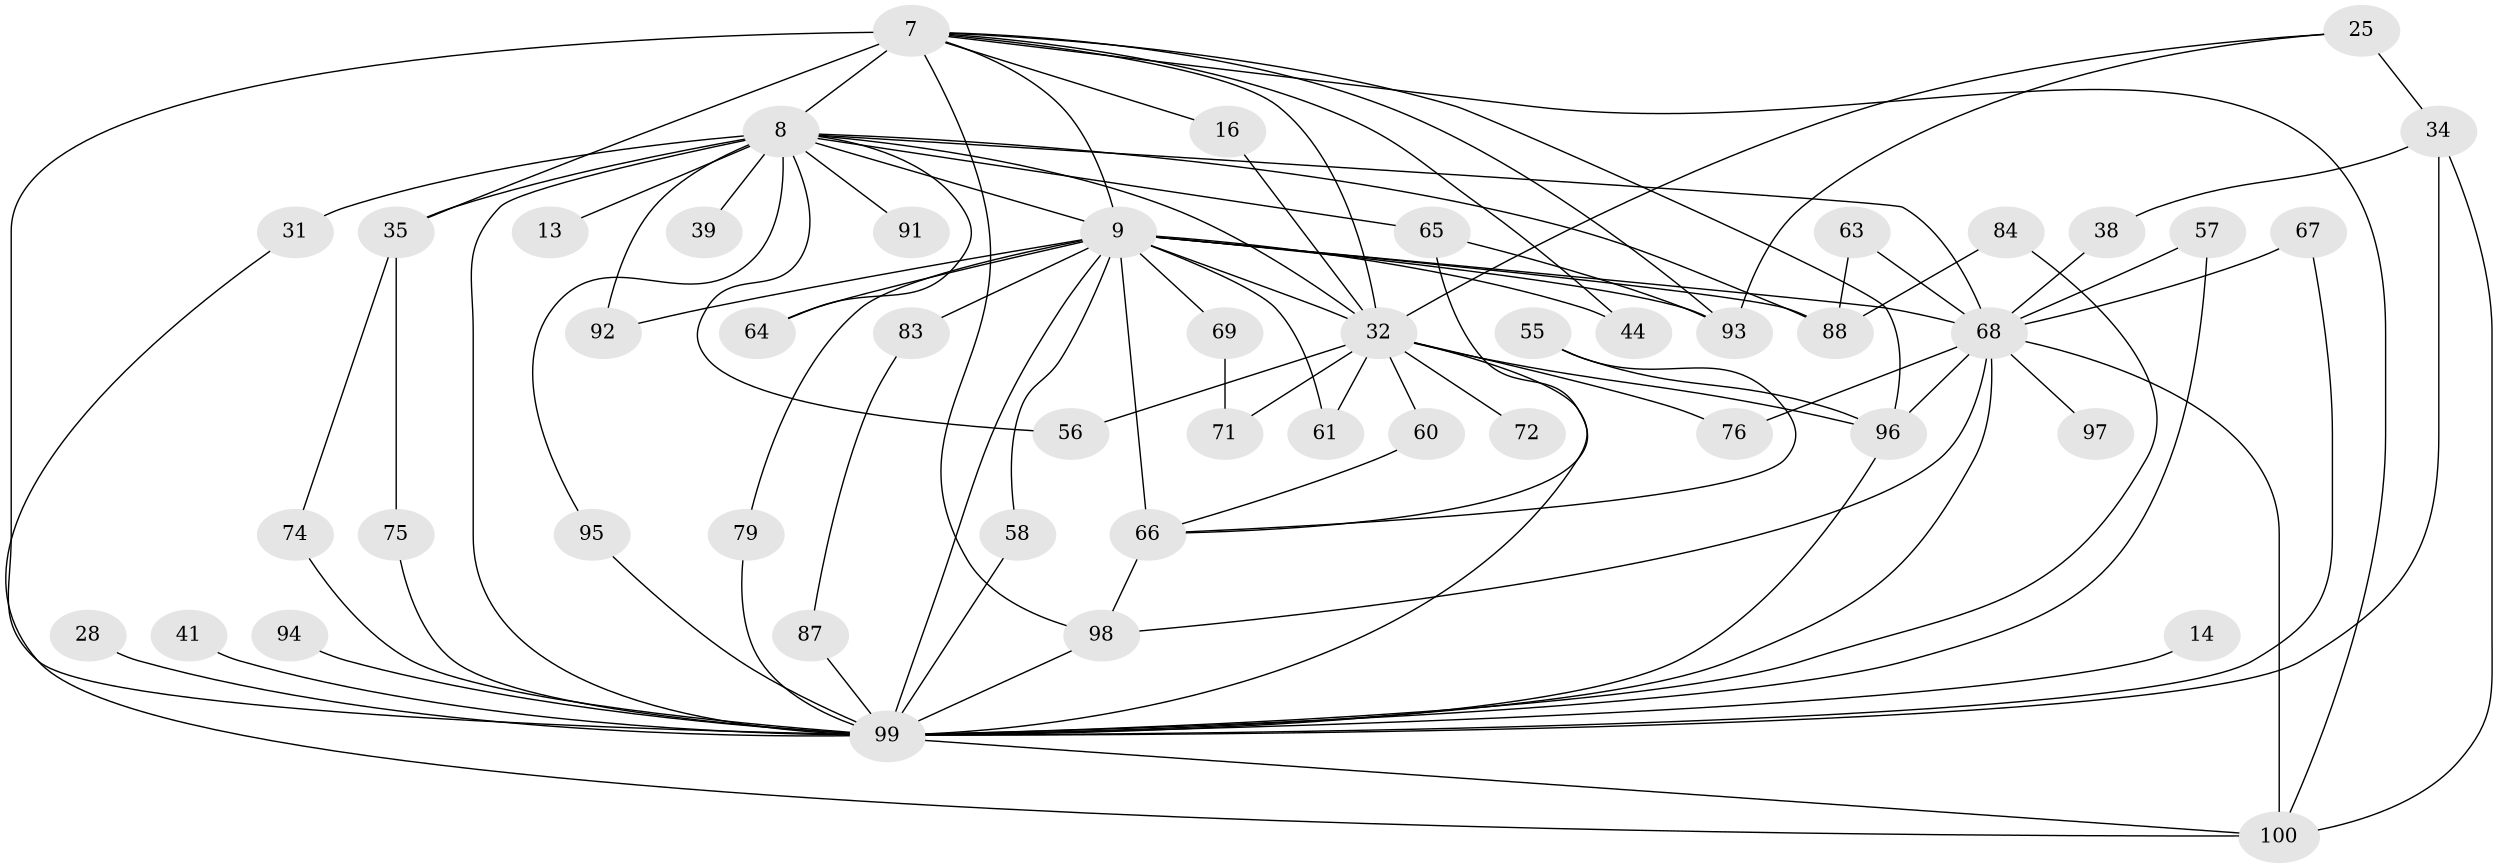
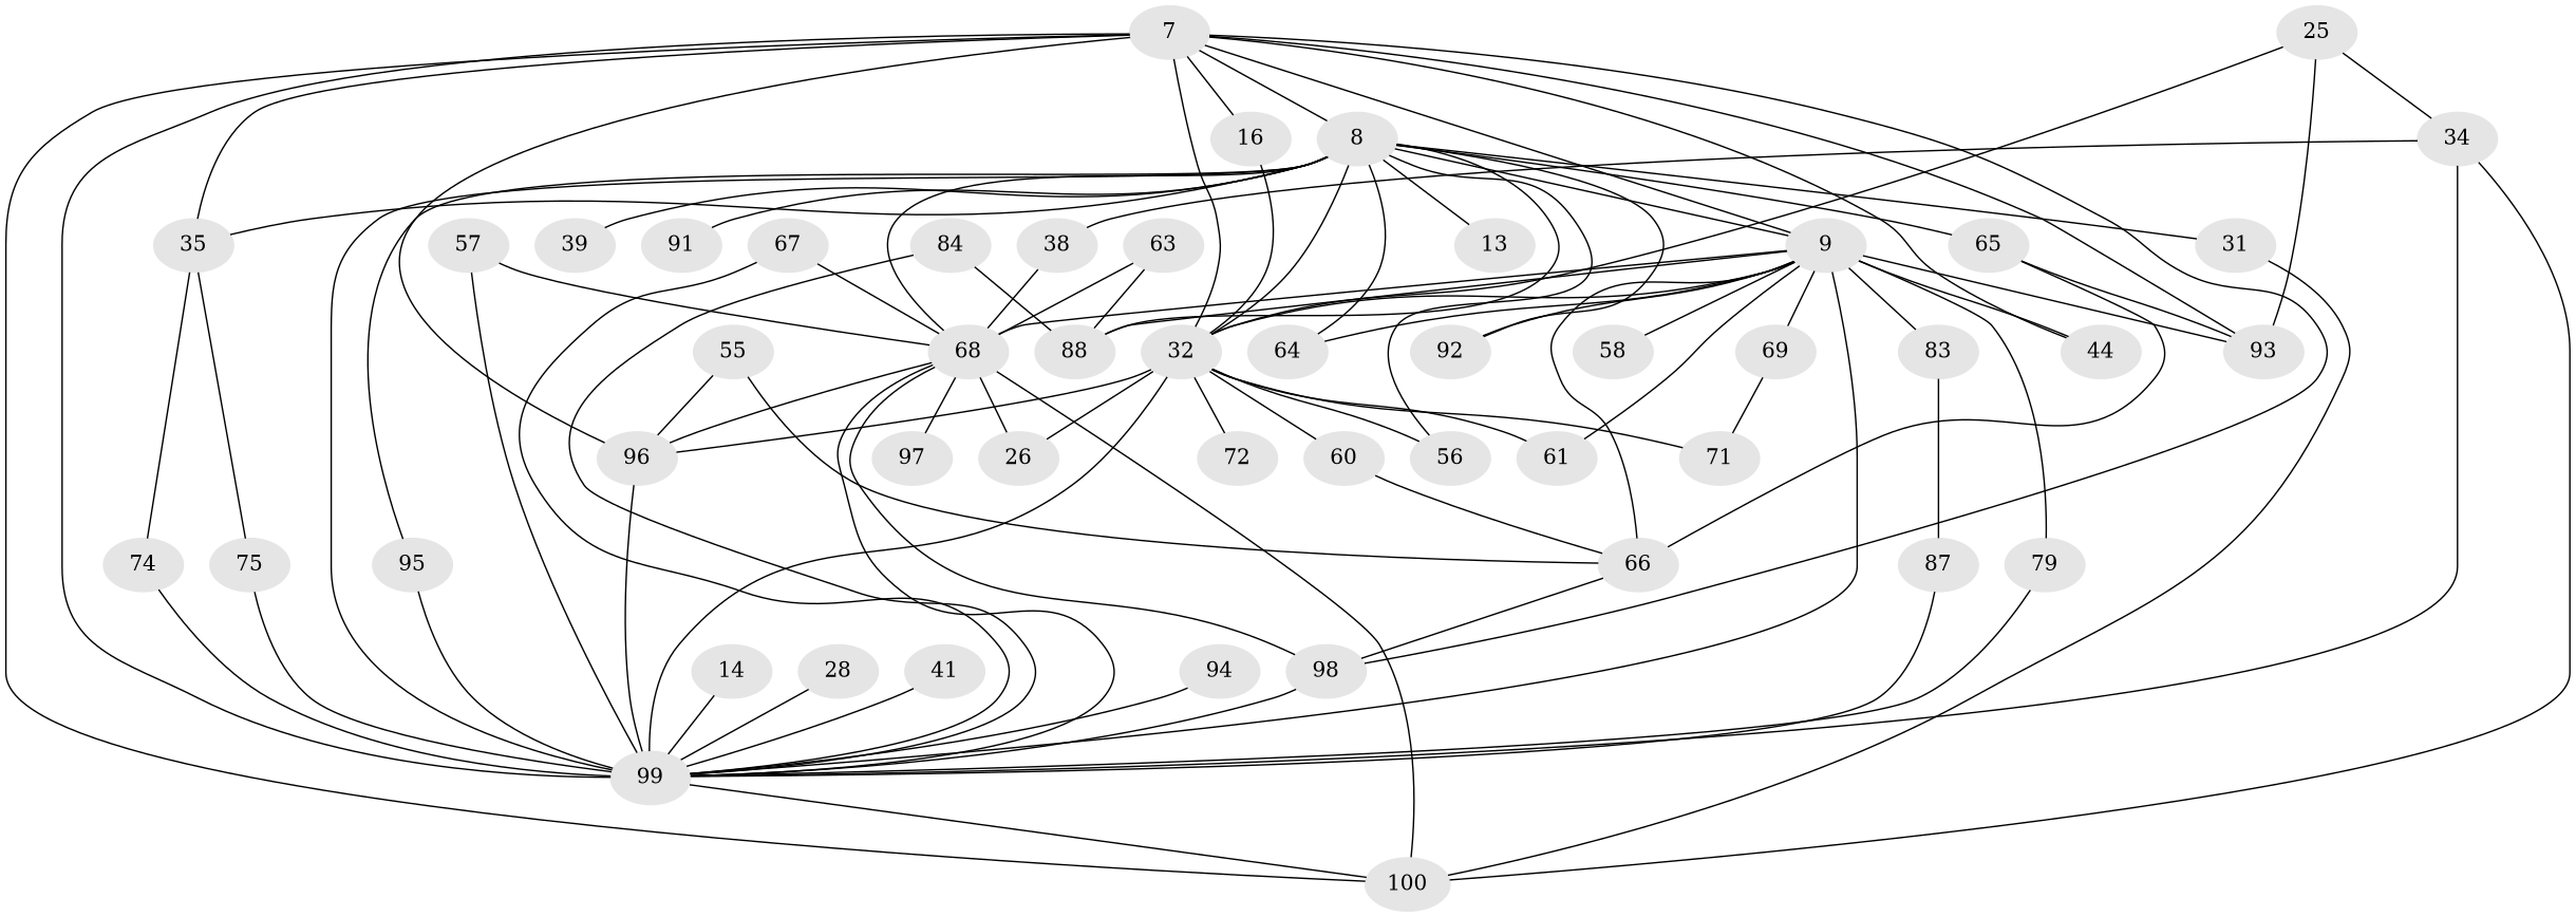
  graph {
    node [color=gray90 style=filled]
    7 [super="+1"]
    8 [super="+4"]
    9 [super="+2"]
    16
    32 [super="+6"]
    35 [super="+12+19"]
    44
    93 [super="+81+64"]
    96 [super="+90+45"]
    98 [super="+80"]
    99 [super="+29+85+86"]
    100 [super="+89+82"]
    13
    31 [super="+26"]
    39
    56
    n17 [label=64]
    65 [super="+53"]
    68 [super="+18+48+47+36"]
    88 [super="+17"]
    91
    92
    95
    58
    61 [super="+22"]
    66 [super="+11"]
    69 [super="+40"]
    79
    83
    60
    71
    72
-   76 [super="+70"]
+   76 [super="+70" label=26]
    74
    75
    97
    87
    14
    25
    34 [super="+15"]
    38
    28
    41
    55
    57
    63
    67
    84
    94
    7 -- 8 [weight=4]
    7 -- 9 [weight=4]
    7 -- 16
    7 -- 32 [weight=2]
    7 -- 35 [weight=2]
    7 -- 44
    7 -- 93
    7 -- 96
    7 -- 98
    7 -- 99 [weight=7]
    7 -- 100 [weight=2]
    8 -- 9 [weight=4]
    8 -- 32 [weight=2]
    8 -- 35 [weight=2]
    8 -- 99 [weight=10]
    8 -- 13 [weight=2]
    8 -- 31 [weight=3]
    8 -- 39
    8 -- 56
    8 -- n17
    8 -- 65
    8 -- 68 [weight=2]
    8 -- 88 [weight=2]
    8 -- 91 [weight=2]
    8 -- 92
    8 -- 95
    9 -- 32 [weight=2]
    9 -- 44
    9 -- 93 [weight=3]
    9 -- 99 [weight=9]
    9 -- n17
    9 -- 68 [weight=5]
    9 -- 88
    9 -- 92
    9 -- 58
    9 -- 61
    9 -- 66 [weight=3]
    9 -- 69 [weight=2]
    9 -- 79
    9 -- 83 [weight=2]
    16 -- 32
    32 -- 96 [weight=2]
    32 -- 99 [weight=7]
    32 -- 56
    32 -- 61
    32 -- 60
    32 -- 71
    32 -- 72
    32 -- 76 [weight=3]
    35 -- 74
    35 -- 75
    96 -- 99
    98 -- 99
    99 -- 100
    31 -- 100
    65 -- 93
    65 -- 66
    68 -- 96
    68 -- 98
    68 -- 99
    68 -- 100 [weight=2]
    68 -- 76
    68 -- 97
    95 -- 99
-   58 -- 99
    66 -- 98
    69 -- 71
    79 -- 99
    83 -- 87
    60 -- 66
    74 -- 99
    75 -- 99
    87 -- 99
    14 -- 99 [weight=3]
    25 -- 32
    25 -- 93
    25 -- 34
    34 -- 99 [weight=3]
    34 -- 100
    34 -- 38
    38 -- 68
    28 -- 99
    41 -- 99 [weight=2]
    55 -- 96
    55 -- 66
    57 -- 99
    57 -- 68
    63 -- 68
    63 -- 88
    67 -- 99
    67 -- 68
    84 -- 99
    84 -- 88
    94 -- 99 [weight=2]
  }
